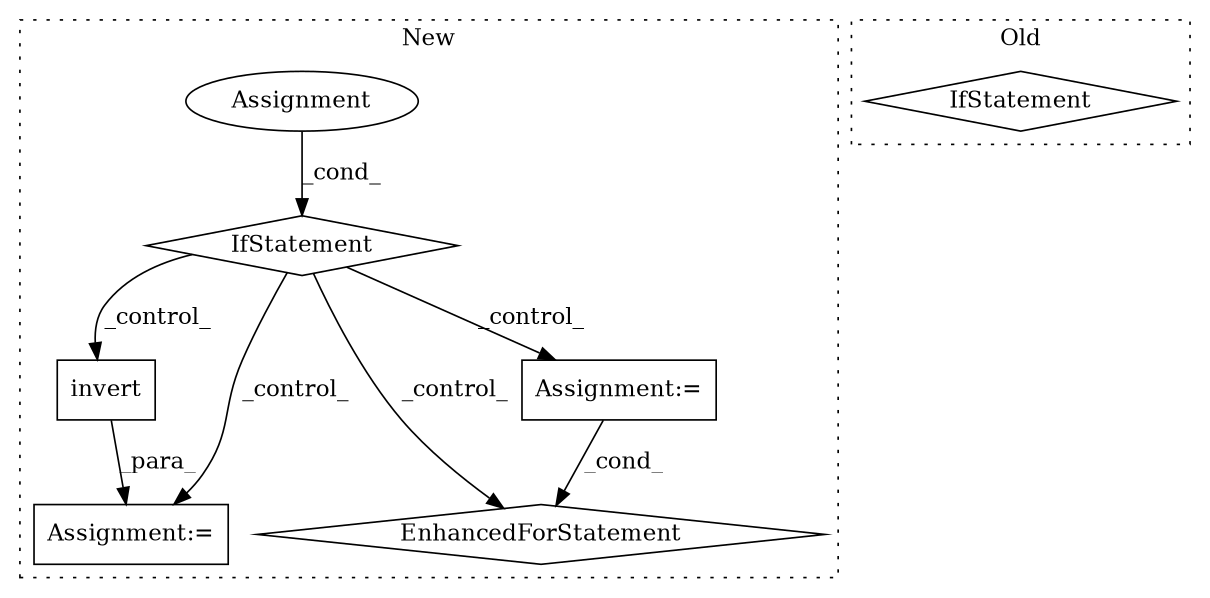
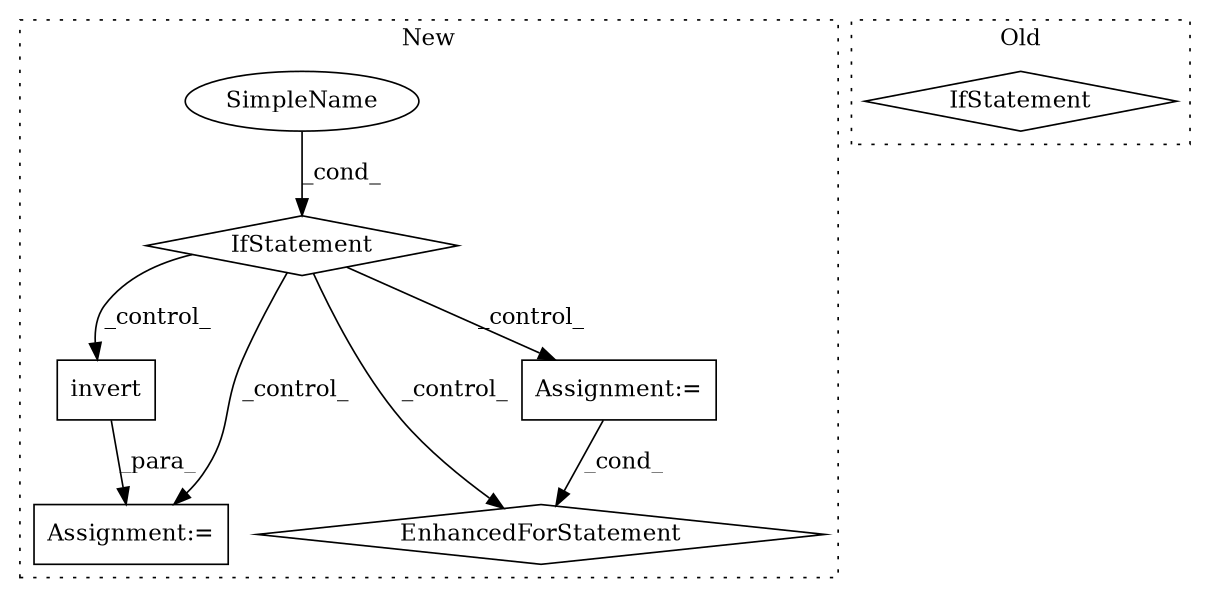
  digraph {
    node [a=7 l="4,2" s="11903,11982" shape=box]
    n1 [a=32 l="7,1" label=invert s="11735,11747"]
    n2 [l=1 label="Assignment:=" s=11719]
    n3 [a=25 label=IfStatement s="11683,11704" shape=diamond]
    n4 [a=70 l="57,2" label=EnhancedForStatement shape=diamond]
-   n5 [a=42 label=Assignment shape=ellipse l="" s=""]
+   n5 [a=42 label=SimpleName shape=ellipse l="" s=""]
    n6 [l="57,2" label="Assignment:="]
    n7 [a=25 label=IfStatement s="9674,9695" shape=diamond]
    subgraph cluster_1 {
      label=New
      style=dotted
      n1
      n2
      n3
      n4
      n5
      n6
    }
    subgraph cluster_2 {
      label=Old
      style=dotted
      n7
    }
    n1 -> n2 [label=_para_]
    n3 -> n1 [label=_control_]
    n3 -> n2 [label=_control_]
    n3 -> n4 [label=_control_]
    n3 -> n6 [label=_control_]
    n5 -> n3 [label=_cond_]
    n6 -> n4 [label=_cond_]
  }
